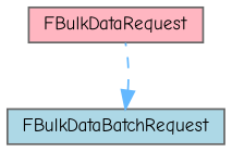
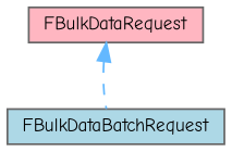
  digraph {
    rankdir=TB
    fontname="Comic Neue"
    node [color=grey40 fontname="Comic Neue" fontsize=10 shape=box style=filled]
    n1 [fillcolor=lightpink height=0.2 label=FBulkDataRequest width=0.4]
    n2 [fillcolor=lightblue height=0.2 label=FBulkDataBatchRequest width=0.4]
-   n2 -> n1 [color=steelblue1 dir=back fontname="Comic Neue" fontsize=10 labelfontname=Helvetica labelfontsize=10 style=dashed]
+   n1 -> n2 [color=steelblue1 dir=back fontname="Comic Neue" fontsize=10 labelfontname=Helvetica labelfontsize=10 style=dashed]
  }
